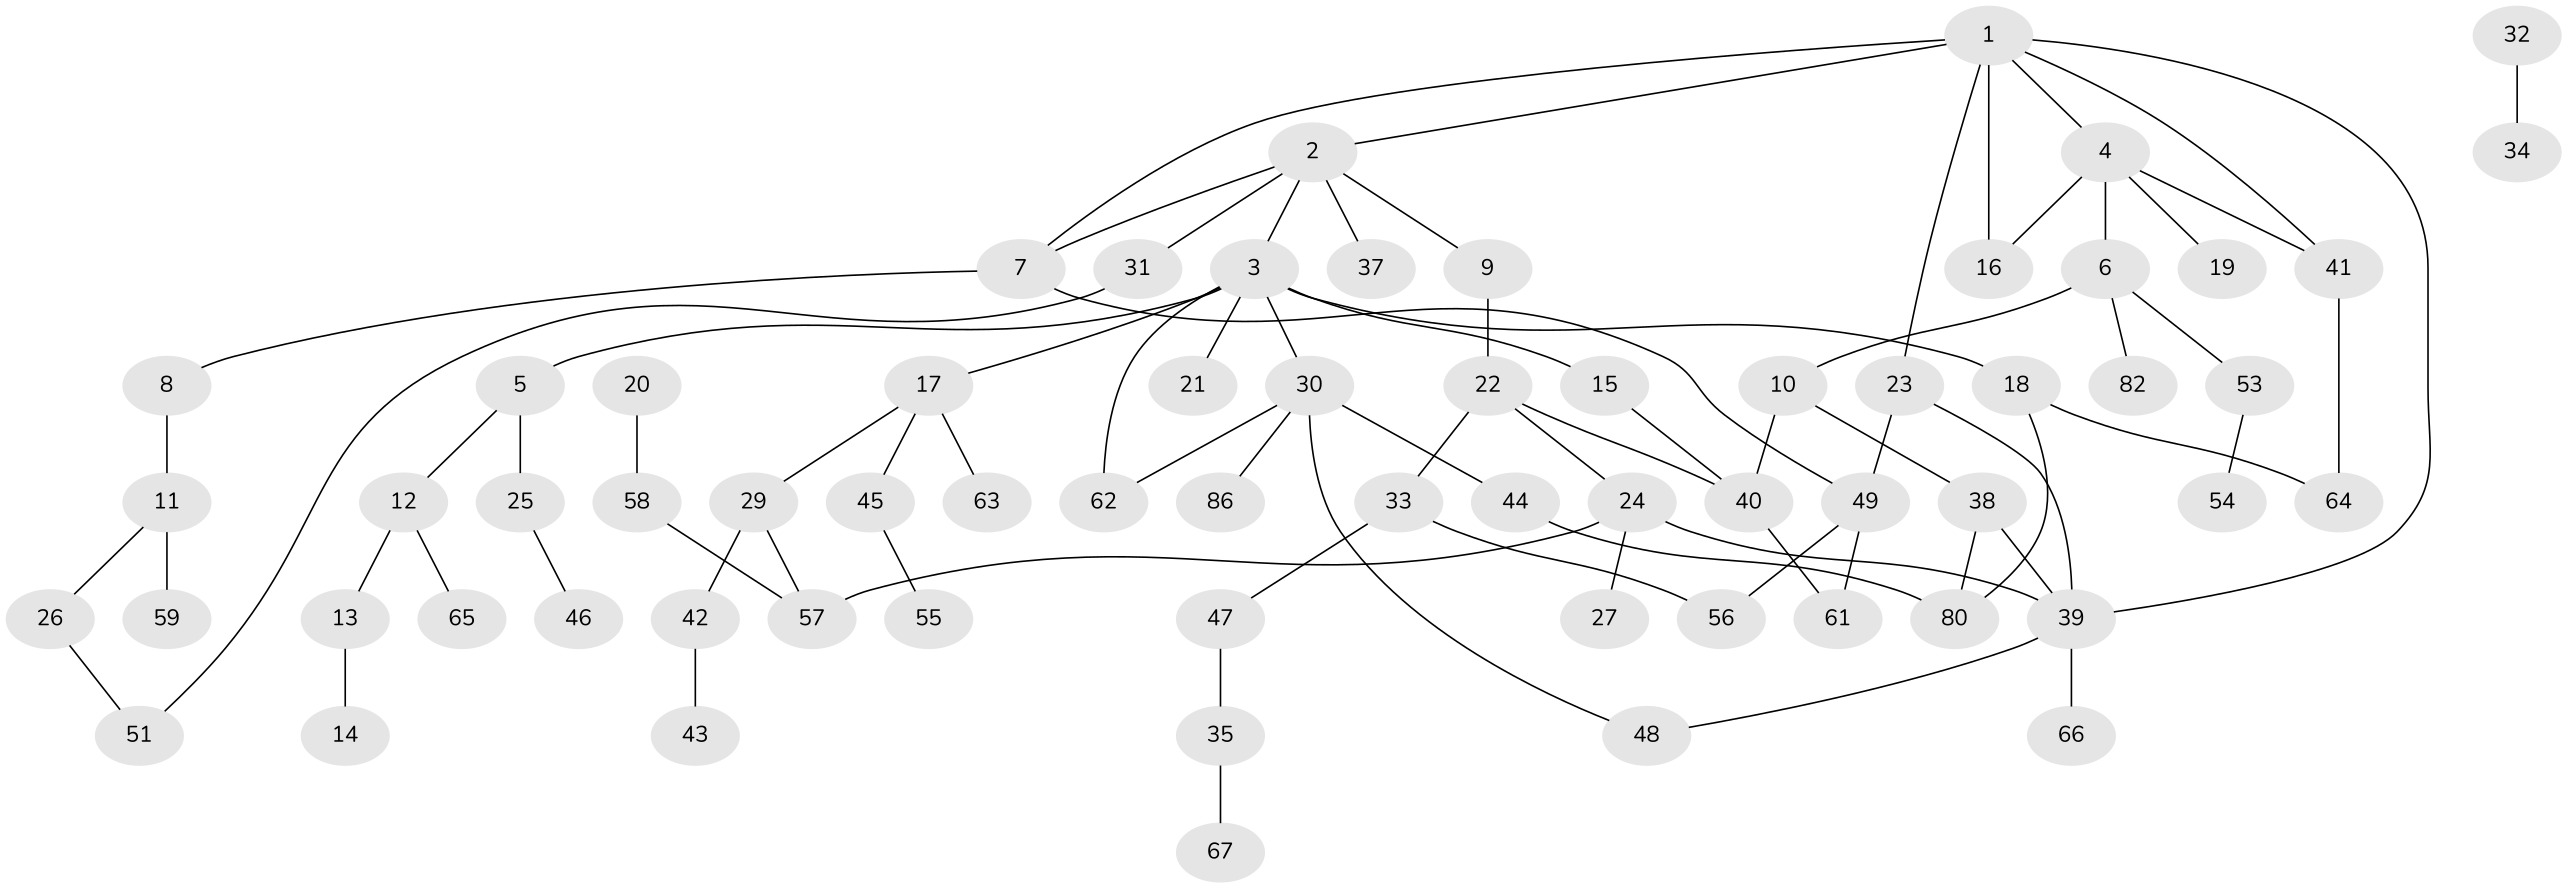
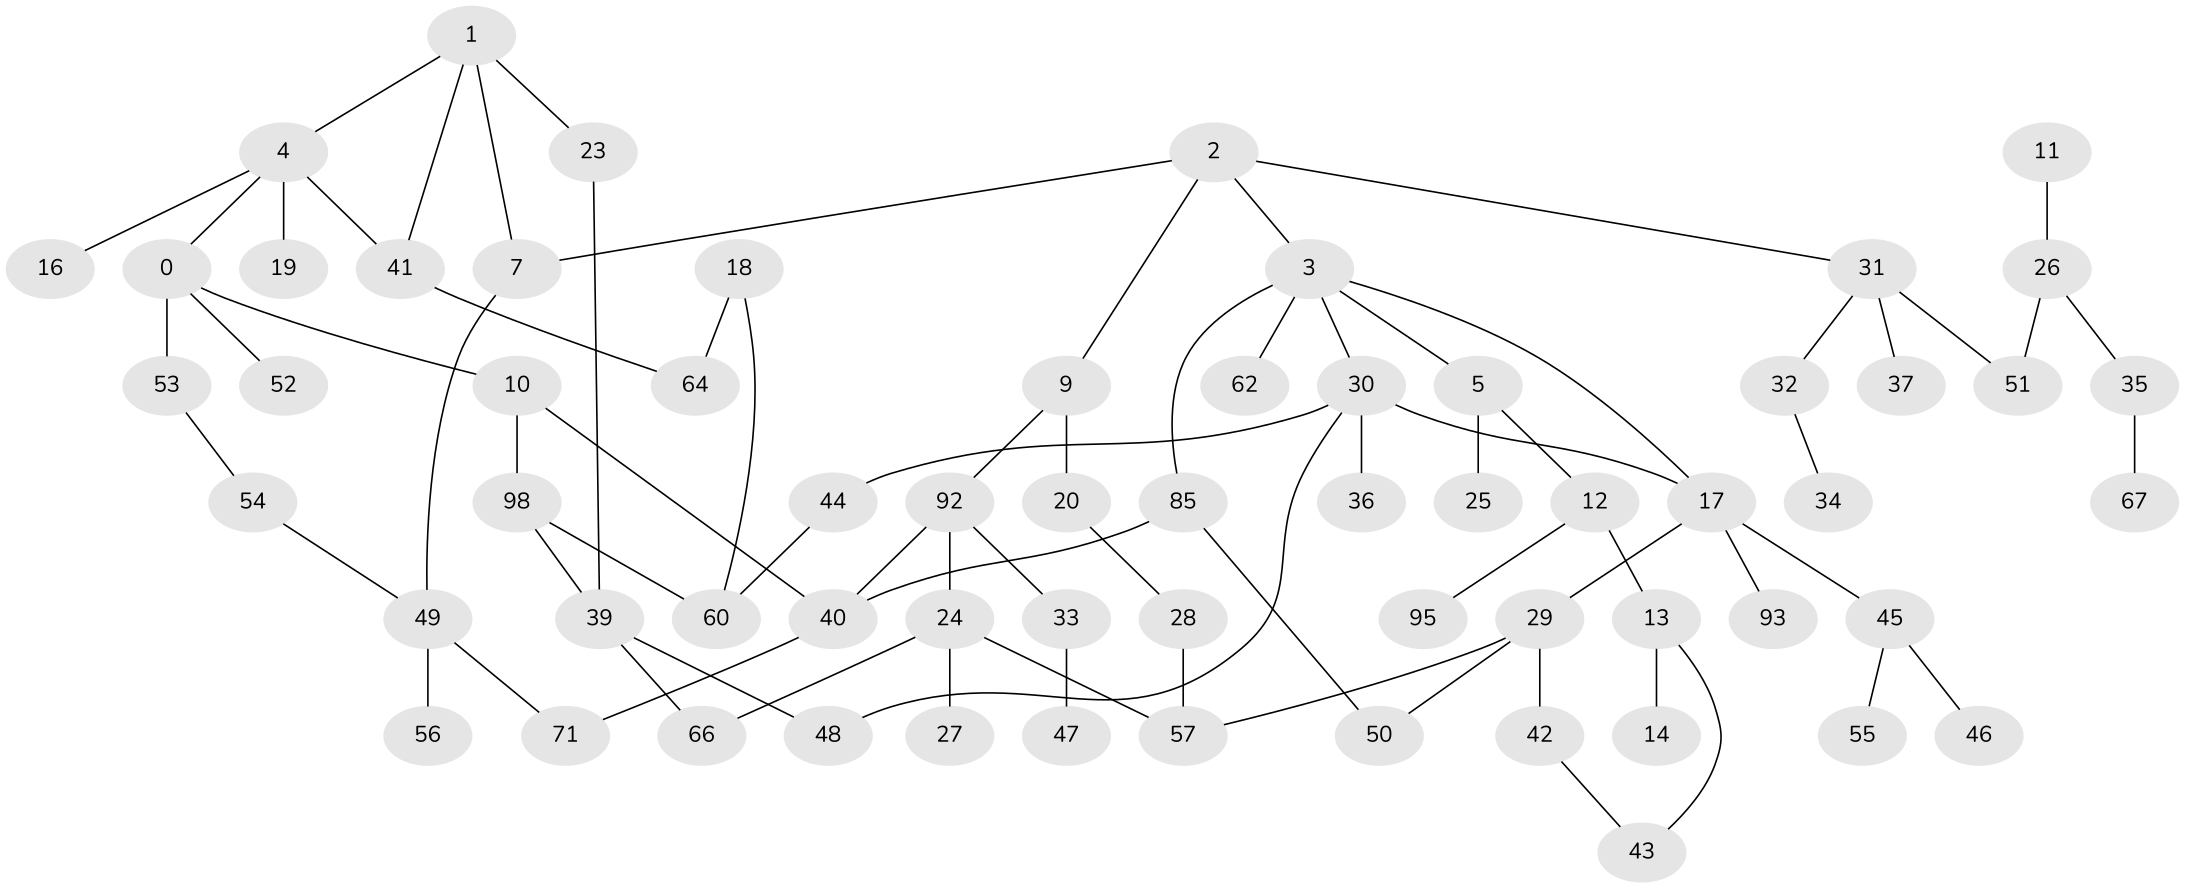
  graph {
    fontname=Nunito
    node [color=gray90 fontname=Nunito style=filled]
    edge [fontname=Nunito]
    1
    2
    4
    7
    16
    23
    39
    41
    3
    9
    31
    37
-   6
+   6 [label=0]
    19
-   8
    49
    66
    48
    64
    5
-   15
+   15 [label=85]
    17
    18
-   21
    30
    62
    20
-   22
+   22 [label=92]
    51
    32
    12
    25
    40
+   50
    29
    45
-   63
-   60 [label=80]
-   36 [label=86]
+   63 [label=93]
+   60
+   36
    44
    10
-   52 [label=82]
+   52
    53
    13
-   65
-   38
+   65 [label=95]
+   38 [label=98]
    54
    11
    56
-   61
+   61 [label=71]
    26
-   59
-   28 [label=58]
+   28
    24
    33
    35
    14
    43
    57
    42
    46
    55
    27
    47
    67
    34
-   1 -- 2
    1 -- 4
    1 -- 7
-   1 -- 16
    1 -- 23
-   1 -- 39
    1 -- 41
    2 -- 7
    2 -- 3
    2 -- 9
    2 -- 31
-   2 -- 37
+   31 -- 37
    4 -- 16
    4 -- 41
    4 -- 6
    4 -- 19
-   7 -- 8
    7 -- 49
    23 -- 39
-   23 -- 49
+   54 -- 49
    39 -- 66
    39 -- 48
    41 -- 64
    3 -- 5
    3 -- 15
    3 -- 17
-   3 -- 18
-   3 -- 21
    3 -- 30
    3 -- 62
+   9 -- 20
    9 -- 22
    31 -- 51
+   31 -- 32
    6 -- 10
    6 -- 52
    6 -- 53
-   8 -- 11
    49 -- 56
    49 -- 61
    5 -- 12
    5 -- 25
    15 -- 40
+   15 -- 50
    17 -- 29
    17 -- 45
    17 -- 63
    18 -- 64
    18 -- 60
    30 -- 48
-   30 -- 62
+   30 -- 17
    30 -- 36
    30 -- 44
    20 -- 28
    22 -- 40
    22 -- 24
    22 -- 33
    32 -- 34
    12 -- 13
    12 -- 65
    40 -- 61
+   29 -- 50
    29 -- 57
    29 -- 42
-   25 -- 46
+   45 -- 46
    45 -- 55
    44 -- 60
    10 -- 40
    10 -- 38
    53 -- 54
    13 -- 14
+   13 -- 43
    38 -- 39
    38 -- 60
    11 -- 26
-   11 -- 59
    26 -- 51
-   47 -- 35
+   26 -- 35
    28 -- 57
-   24 -- 39
+   24 -- 66
    24 -- 57
    24 -- 27
-   33 -- 56
    33 -- 47
    35 -- 67
    42 -- 43
  }
